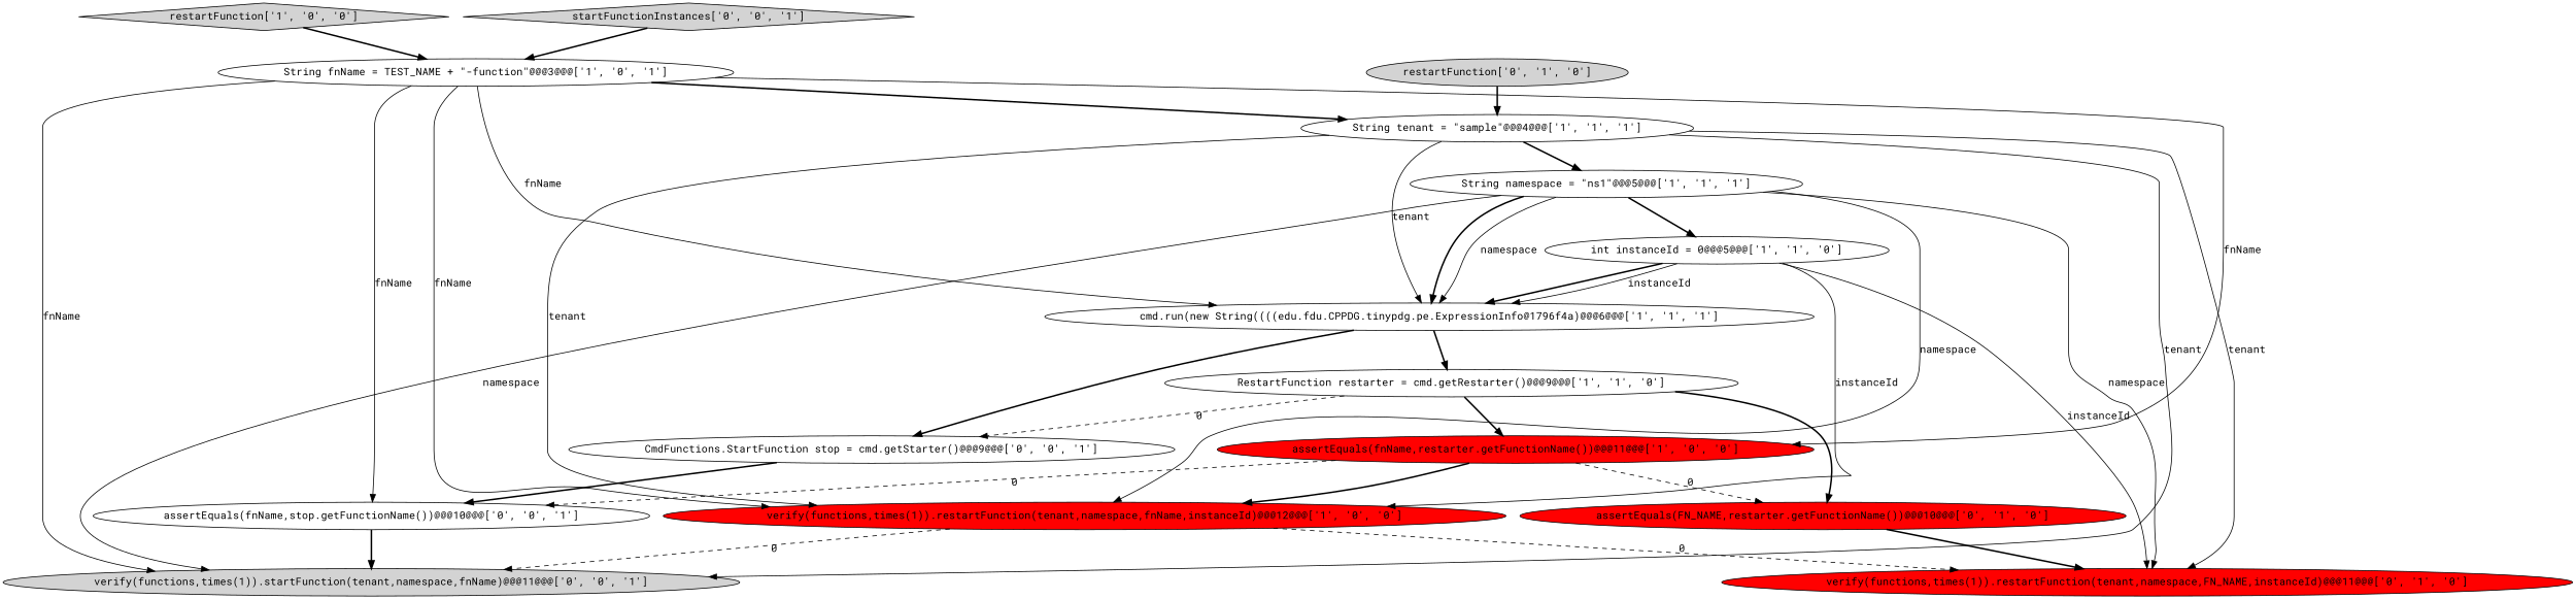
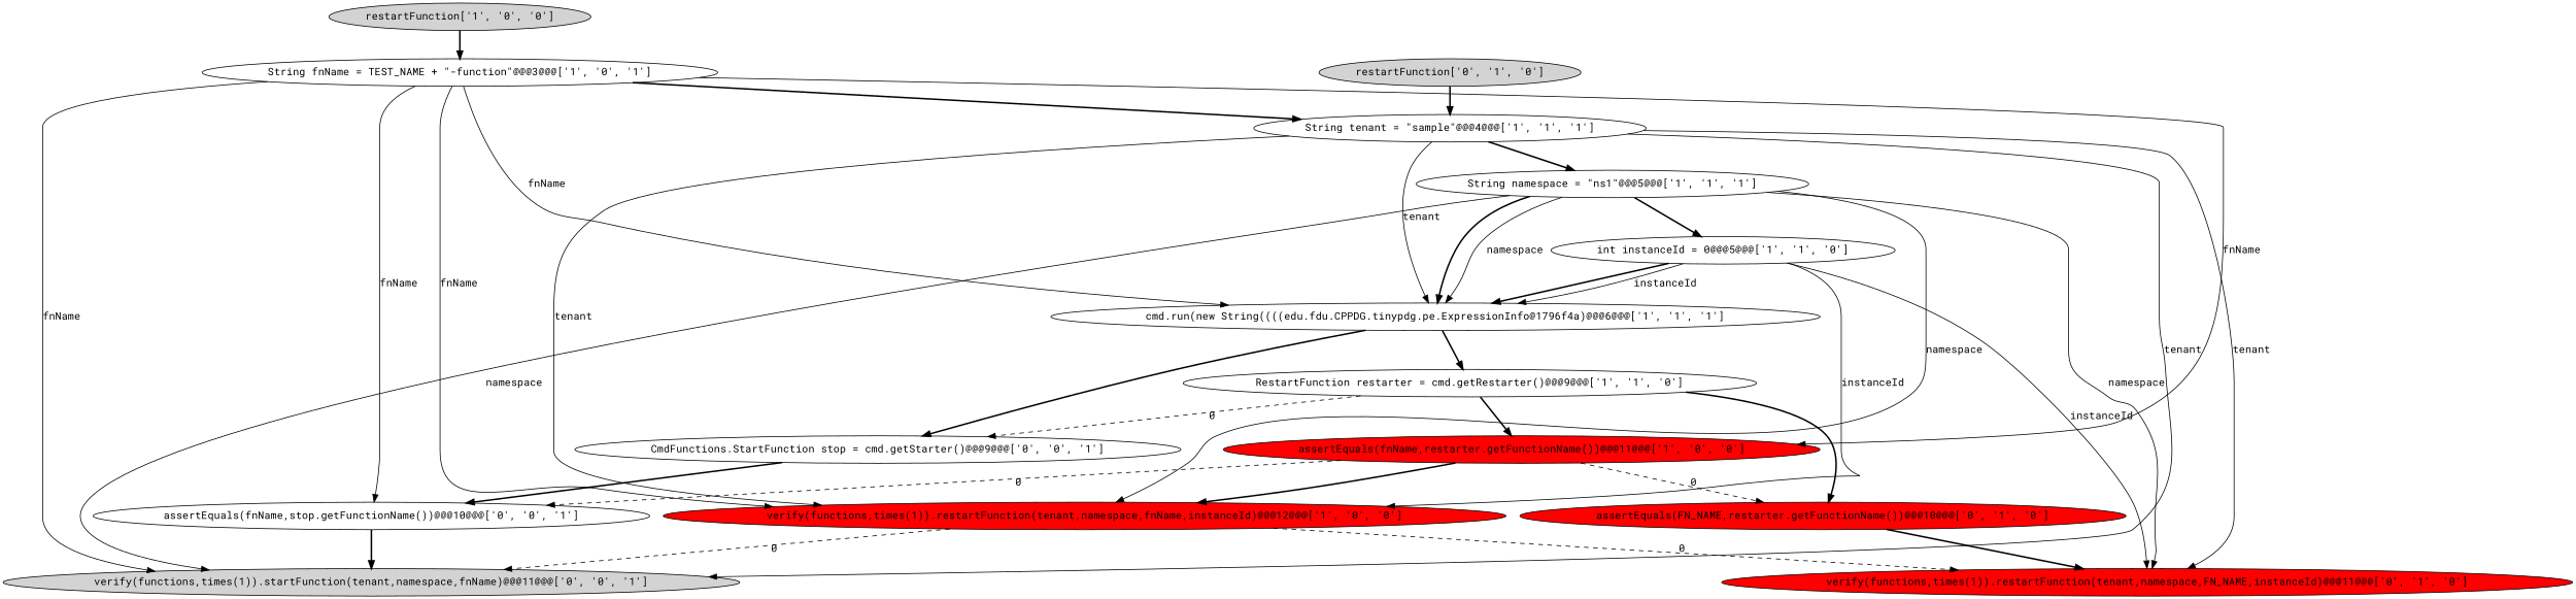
  digraph {
    fontname="Roboto Mono"
    node [fillcolor=white fontname="Roboto Mono" shape=ellipse style=filled]
    edge [fontname="Roboto Mono" style=bold]
    n1 [label="cmd.run(new String((((edu.fdu.CPPDG.tinypdg.pe.ExpressionInfo@1796f4a)@@@6@@@['1', '1', '1']"]
    n2 [label="RestartFunction restarter = cmd.getRestarter()@@@9@@@['1', '1', '0']"]
    n3 [label="CmdFunctions.StartFunction stop = cmd.getStarter()@@@9@@@['0', '0', '1']"]
    n4 [fillcolor=red label="assertEquals(fnName,restarter.getFunctionName())@@@11@@@['1', '0', '0']"]
    n5 [fillcolor=red label="assertEquals(FN_NAME,restarter.getFunctionName())@@@10@@@['0', '1', '0']"]
    n6 [label="assertEquals(fnName,stop.getFunctionName())@@@10@@@['0', '0', '1']"]
    n7 [fillcolor=lightgray label="restartFunction['0', '1', '0']"]
    n8 [label="String tenant = \"sample\"@@@4@@@['1', '1', '1']"]
    n9 [label="String namespace = \"ns1\"@@@5@@@['1', '1', '1']"]
    n10 [fillcolor=red label="verify(functions,times(1)).restartFunction(tenant,namespace,FN_NAME,instanceId)@@@11@@@['0', '1', '0']"]
    n11 [fillcolor=lightgray label="verify(functions,times(1)).startFunction(tenant,namespace,fnName)@@@11@@@['0', '0', '1']"]
    n12 [fillcolor=red label="verify(functions,times(1)).restartFunction(tenant,namespace,fnName,instanceId)@@@12@@@['1', '0', '0']"]
    n13 [label="int instanceId = 0@@@5@@@['1', '1', '0']"]
-   n14 [fillcolor=lightgray label="restartFunction['1', '0', '0']" shape=diamond]
+   n14 [fillcolor=lightgray label="restartFunction['1', '0', '0']"]
    n15 [label="String fnName = TEST_NAME + \"-function\"@@@3@@@['1', '0', '1']"]
-   n16 [fillcolor=lightgray label="startFunctionInstances['0', '0', '1']" shape=diamond]
    n1 -> n2
    n1 -> n3
    n2 -> n3 [label=0 style=dashed]
    n2 -> n4
    n2 -> n5
    n3 -> n6
    n4 -> n5 [label=0 style=dashed]
    n4 -> n6 [label=0 style=dashed]
    n4 -> n12
    n5 -> n10
    n6 -> n11
    n7 -> n8
    n8 -> n1 [label=tenant style=solid]
    n8 -> n9
    n8 -> n10 [label=tenant style=solid]
    n8 -> n11 [label=tenant style=solid]
    n8 -> n12 [label=tenant style=solid]
    n9 -> n1 [label=namespace style=solid]
    n9 -> n1
    n9 -> n10 [label=namespace style=solid]
    n9 -> n11 [label=namespace style=solid]
    n9 -> n12 [label=namespace style=solid]
    n9 -> n13
    n12 -> n10 [label=0 style=dashed]
    n12 -> n11 [label=0 style=dashed]
    n13 -> n1
    n13 -> n1 [label=instanceId style=solid]
    n13 -> n10 [label=instanceId style=solid]
    n13 -> n12 [label=instanceId style=solid]
    n14 -> n15
    n15 -> n1 [label=fnName style=solid]
    n15 -> n4 [label=fnName style=solid]
    n15 -> n6 [label=fnName style=solid]
    n15 -> n8
    n15 -> n11 [label=fnName style=solid]
    n15 -> n12 [label=fnName style=solid]
-   n16 -> n15
  }
